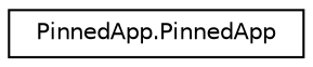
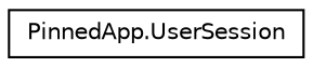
  digraph {
    rankdir=LR
-   n1 [color=black fillcolor=white fontname=Helvetica fontsize=10 height=0.2 label="PinnedApp.PinnedApp" shape=record style=filled width=0.4]
+   n1 [color=black fillcolor=white fontname=Helvetica fontsize=10 height=0.2 label="PinnedApp.UserSession" shape=record style=filled width=0.4]
  }
